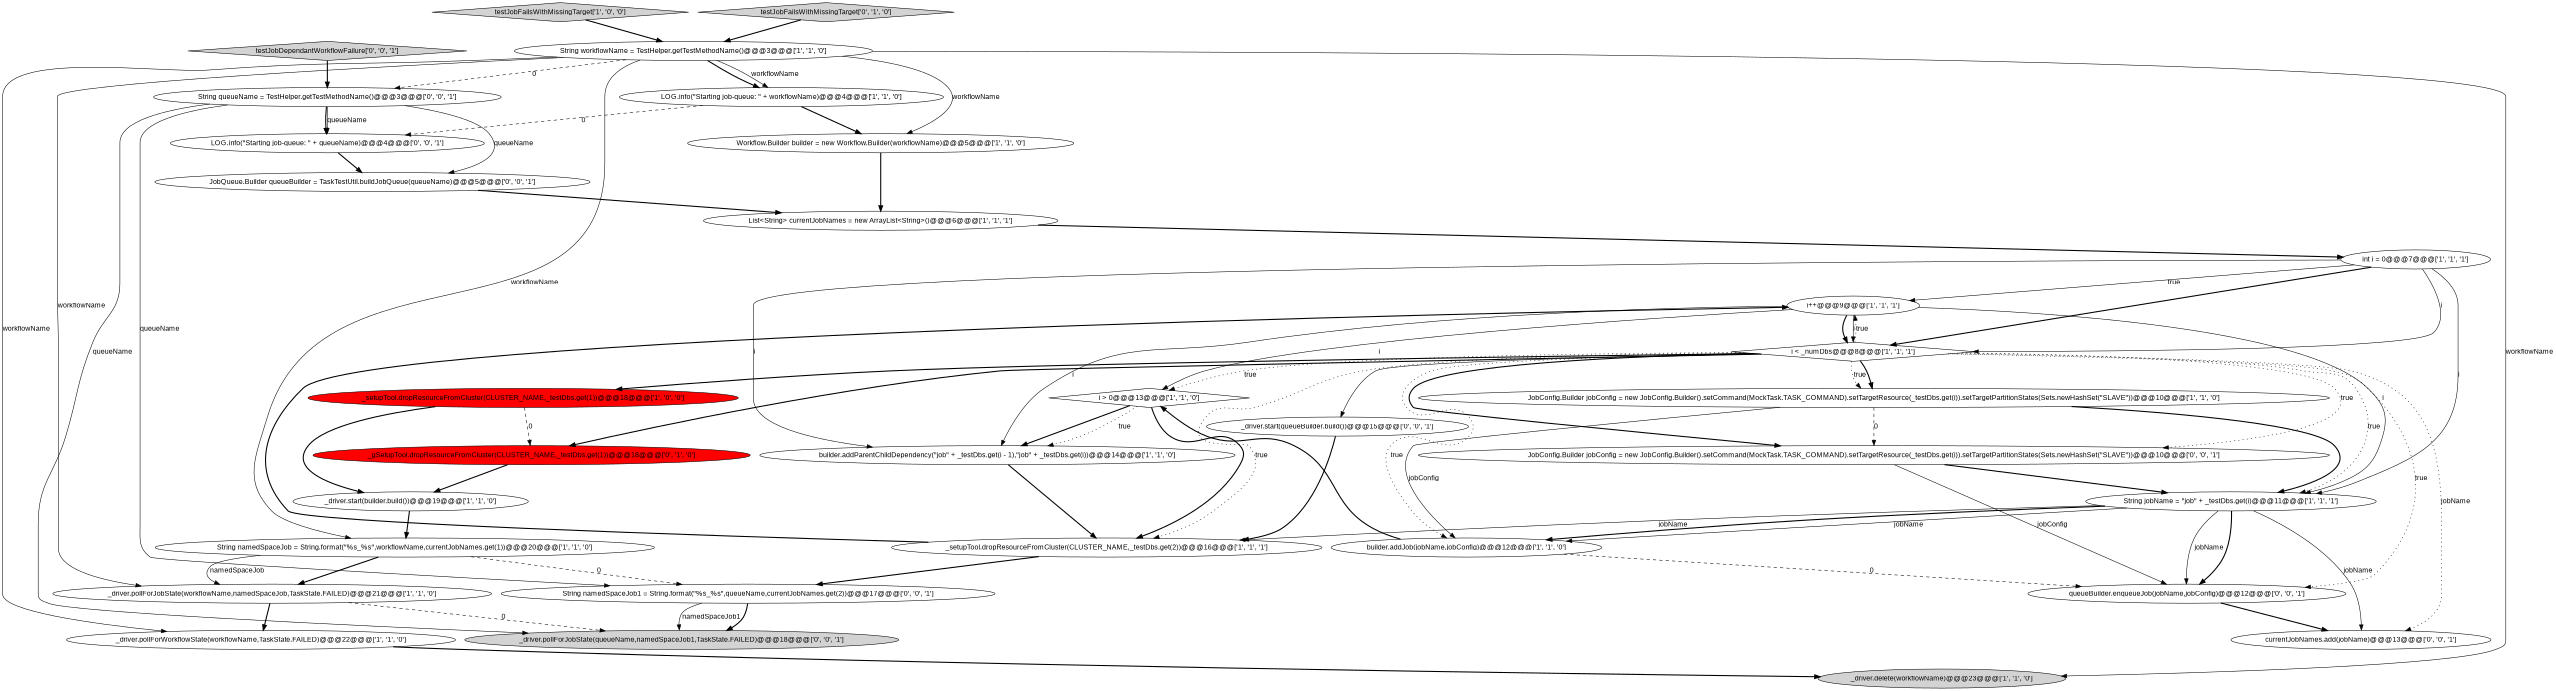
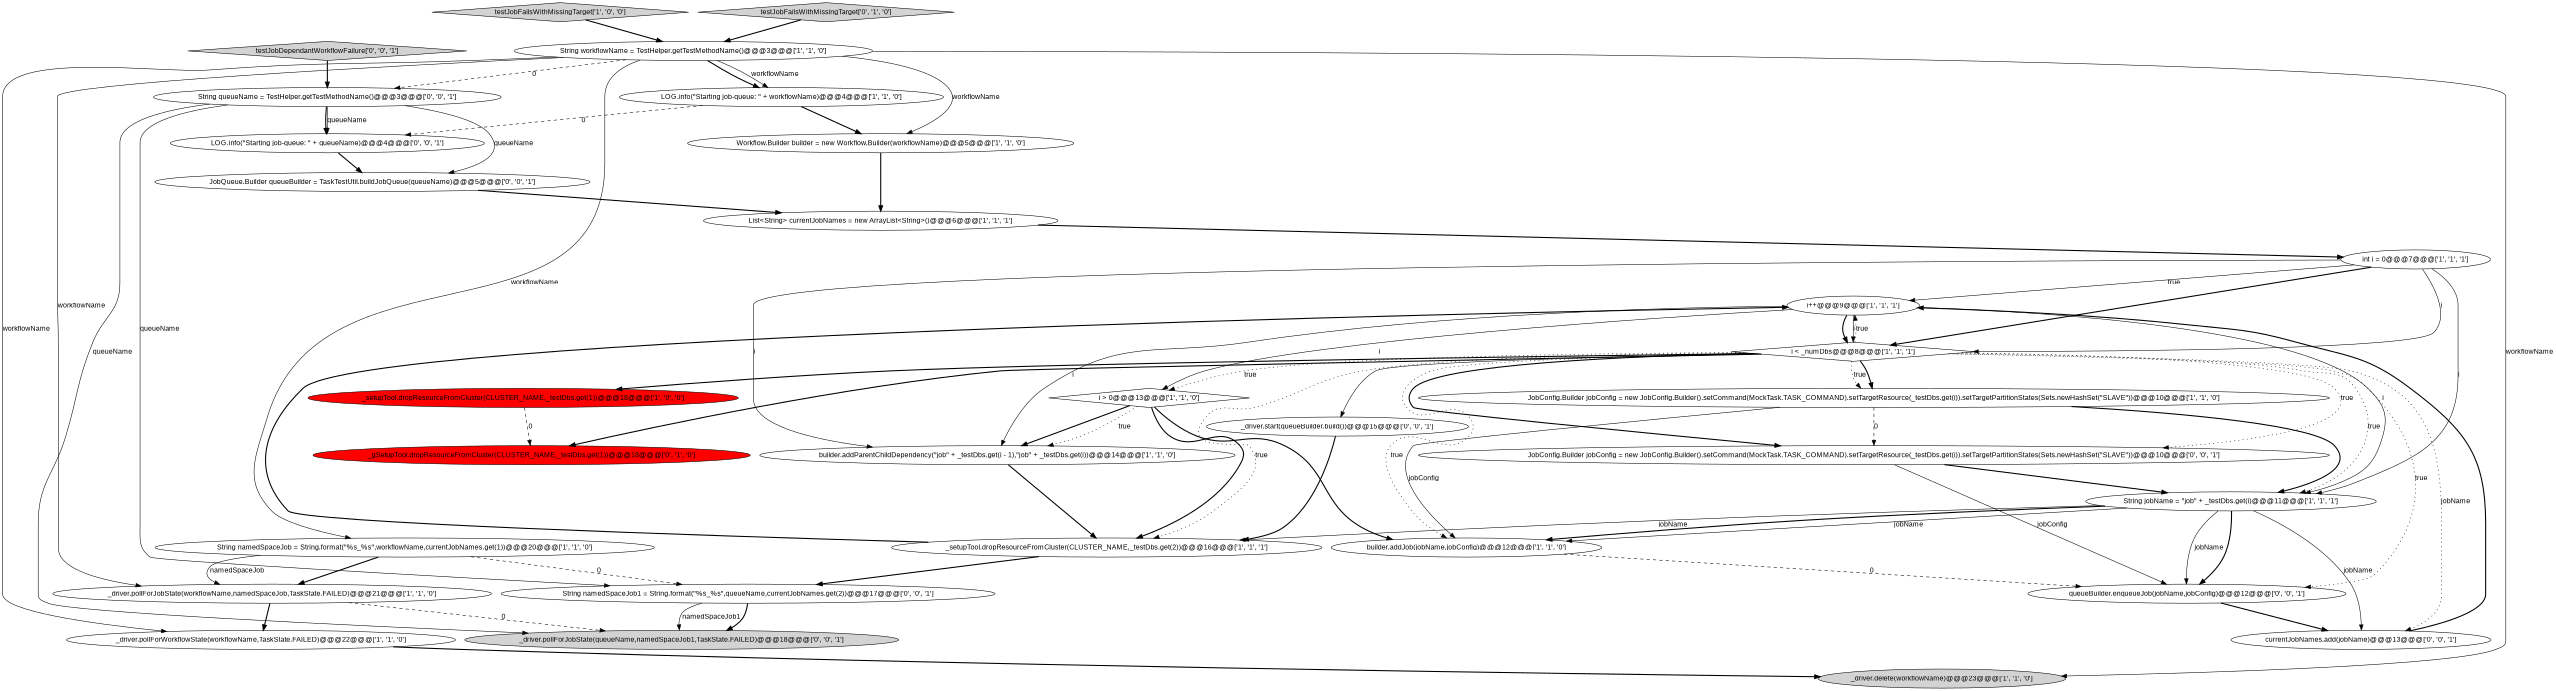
  digraph {
    fontname="Liberation Sans"
    node [fillcolor=white fontname="Liberation Sans" shape=ellipse style=filled]
    edge [fontname="Liberation Sans" style=bold]
-   n1 [label="_driver.start(builder.build())@@@19@@@['1', '1', '0']"]
    n2 [label="String namedSpaceJob = String.format(\"%s_%s\",workflowName,currentJobNames.get(1))@@@20@@@['1', '1', '0']"]
    n3 [label="String namedSpaceJob1 = String.format(\"%s_%s\",queueName,currentJobNames.get(2))@@@17@@@['0', '0', '1']"]
    n4 [label="_driver.pollForJobState(workflowName,namedSpaceJob,TaskState.FAILED)@@@21@@@['1', '1', '0']"]
    n5 [label="_setupTool.dropResourceFromCluster(CLUSTER_NAME,_testDbs.get(2))@@@16@@@['1', '1', '1']"]
    n6 [label="i++@@@9@@@['1', '1', '1']"]
    n7 [label="i < _numDbs@@@8@@@['1', '1', '1']" shape=diamond]
    n8 [label="i > 0@@@13@@@['1', '1', '0']" shape=diamond]
    n9 [label="builder.addParentChildDependency(\"job\" + _testDbs.get(i - 1),\"job\" + _testDbs.get(i))@@@14@@@['1', '1', '0']"]
    n10 [label="String jobName = \"job\" + _testDbs.get(i)@@@11@@@['1', '1', '1']"]
    n11 [fillcolor=lightgray label="_driver.pollForJobState(queueName,namedSpaceJob1,TaskState.FAILED)@@@18@@@['0', '0', '1']"]
    n12 [fillcolor=red label="_gSetupTool.dropResourceFromCluster(CLUSTER_NAME,_testDbs.get(1))@@@18@@@['0', '1', '0']"]
    n13 [label="JobConfig.Builder jobConfig = new JobConfig.Builder().setCommand(MockTask.TASK_COMMAND).setTargetResource(_testDbs.get(i)).setTargetPartitionStates(Sets.newHashSet(\"SLAVE\"))@@@10@@@['1', '1', '0']"]
    n14 [label="JobConfig.Builder jobConfig = new JobConfig.Builder().setCommand(MockTask.TASK_COMMAND).setTargetResource(_testDbs.get(i)).setTargetPartitionStates(Sets.newHashSet(\"SLAVE\"))@@@10@@@['0', '0', '1']"]
    n15 [label="builder.addJob(jobName,jobConfig)@@@12@@@['1', '1', '0']"]
    n16 [label="queueBuilder.enqueueJob(jobName,jobConfig)@@@12@@@['0', '0', '1']"]
    n17 [label="currentJobNames.add(jobName)@@@13@@@['0', '0', '1']"]
    n18 [fillcolor=red label="_setupTool.dropResourceFromCluster(CLUSTER_NAME,_testDbs.get(1))@@@18@@@['1', '0', '0']"]
    n19 [label="_driver.start(queueBuilder.build())@@@15@@@['0', '0', '1']"]
    n20 [label="_driver.pollForWorkflowState(workflowName,TaskState.FAILED)@@@22@@@['1', '1', '0']"]
    n21 [fillcolor=lightgray label="_driver.delete(workflowName)@@@23@@@['1', '1', '0']"]
    n22 [fillcolor=lightgray label="testJobFailsWithMissingTarget['1', '0', '0']" shape=diamond]
    n23 [label="String workflowName = TestHelper.getTestMethodName()@@@3@@@['1', '1', '0']"]
    n24 [label="String queueName = TestHelper.getTestMethodName()@@@3@@@['0', '0', '1']"]
    n25 [label="LOG.info(\"Starting job-queue: \" + workflowName)@@@4@@@['1', '1', '0']"]
    n26 [label="Workflow.Builder builder = new Workflow.Builder(workflowName)@@@5@@@['1', '1', '0']"]
    n27 [label="LOG.info(\"Starting job-queue: \" + queueName)@@@4@@@['0', '0', '1']"]
    n28 [label="JobQueue.Builder queueBuilder = TaskTestUtil.buildJobQueue(queueName)@@@5@@@['0', '0', '1']"]
    n29 [label="List<String> currentJobNames = new ArrayList<String>()@@@6@@@['1', '1', '1']"]
    n30 [fillcolor=lightgray label="testJobFailsWithMissingTarget['0', '1', '0']" shape=diamond]
    n31 [label="int i = 0@@@7@@@['1', '1', '1']"]
    n32 [fillcolor=lightgray label="testJobDependantWorkflowFailure['0', '0', '1']" shape=diamond]
-   n1 -> n2
    n2 -> n3 [label=0 style=dashed]
    n2 -> n4 [label=namedSpaceJob style=solid]
    n2 -> n4
    n3 -> n11 [label=namedSpaceJob1 style=solid]
    n3 -> n11
    n4 -> n11 [label=0 style=dashed]
    n4 -> n20
    n5 -> n3
    n5 -> n6
    n6 -> n7
    n6 -> n7 [label=i style=solid]
    n6 -> n8 [label=i style=solid]
    n6 -> n9 [label=i style=solid]
    n6 -> n10 [label=i style=solid]
    n7 -> n5 [label=true style=dotted]
    n7 -> n6 [label=true style=dotted]
    n7 -> n8 [label=true style=dotted]
    n7 -> n10 [label=true style=dotted]
    n7 -> n12
    n7 -> n13 [label=true style=dotted]
    n7 -> n13
    n7 -> n14 [label=true style=dotted]
    n7 -> n14
    n7 -> n15 [label=true style=dotted]
    n7 -> n16 [label=true style=dotted]
    n7 -> n17 [label=jobName style=dotted]
    n7 -> n18
    n7 -> n19 [style=solid]
    n8 -> n5
    n8 -> n9
    n8 -> n9 [label=true style=dotted]
    n9 -> n5
    n10 -> n5 [label=jobName style=solid]
    n10 -> n15 [label=jobName style=solid]
    n10 -> n15
    n10 -> n16 [label=jobName style=solid]
    n10 -> n16
    n10 -> n17 [label=jobName style=solid]
-   n12 -> n1
    n13 -> n10
    n13 -> n14 [label=0 style=dashed]
    n13 -> n15 [label=jobConfig style=solid]
    n14 -> n10
    n14 -> n16 [label=jobConfig style=solid]
-   n15 -> n8
+   n8 -> n15
    n15 -> n16 [label=0 style=dashed]
    n16 -> n17
-   n18 -> n1
+   n17 -> n6
    n18 -> n12 [label=0 style=dashed]
    n19 -> n5
    n20 -> n21
    n22 -> n23
    n23 -> n2 [label=workflowName style=solid]
    n23 -> n4 [label=workflowName style=solid]
    n23 -> n20 [label=workflowName style=solid]
    n23 -> n21 [label=workflowName style=solid]
    n23 -> n24 [label=0 style=dashed]
    n23 -> n25
    n23 -> n25 [label=workflowName style=solid]
    n23 -> n26 [label=workflowName style=solid]
    n24 -> n3 [label=queueName style=solid]
    n24 -> n11 [label=queueName style=solid]
    n24 -> n27
    n24 -> n27 [label=queueName style=solid]
    n24 -> n28 [label=queueName style=solid]
    n25 -> n26
    n25 -> n27 [label=0 style=dashed]
    n26 -> n29
    n27 -> n28
    n28 -> n29
    n29 -> n31
    n30 -> n23
    n31 -> n6 [label=true style=solid]
    n31 -> n7 [label=i style=solid]
    n31 -> n7
    n31 -> n9 [label=i style=solid]
    n31 -> n10 [label=i style=solid]
    n32 -> n24
  }
